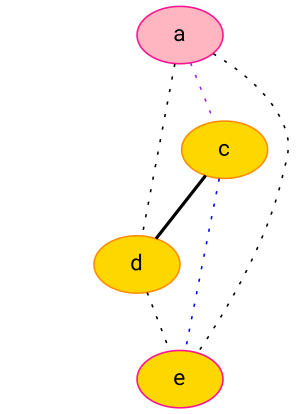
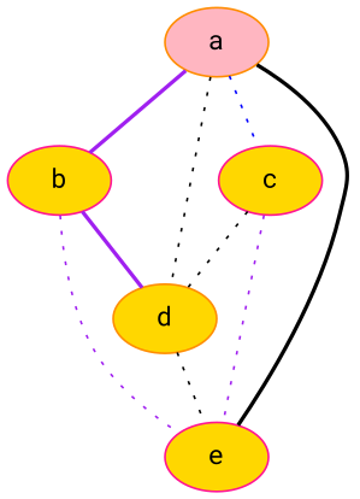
  graph {
    fontname="Roboto Mono"
    node [color=deeppink fillcolor=gold fontname="Roboto Mono" style=filled]
    edge [color=black fontname="Roboto Mono" style=dotted]
-   a [fillcolor=lightpink]
-   c [color=darkorange]
+   a [color=darkorange fillcolor=lightpink]
+   b
+   c
    d [color=darkorange]
    e
-   a -- c [color=purple]
+   a -- b [color=purple style=bold]
+   a -- c [color=blue]
    a -- d
-   a -- e
-   c -- d [style=bold]
-   c -- e [color=blue]
+   a -- e [style=bold]
+   b -- d [color=purple style=bold]
+   b -- e [color=purple]
+   c -- d
+   c -- e [color=purple]
    d -- e
  }
